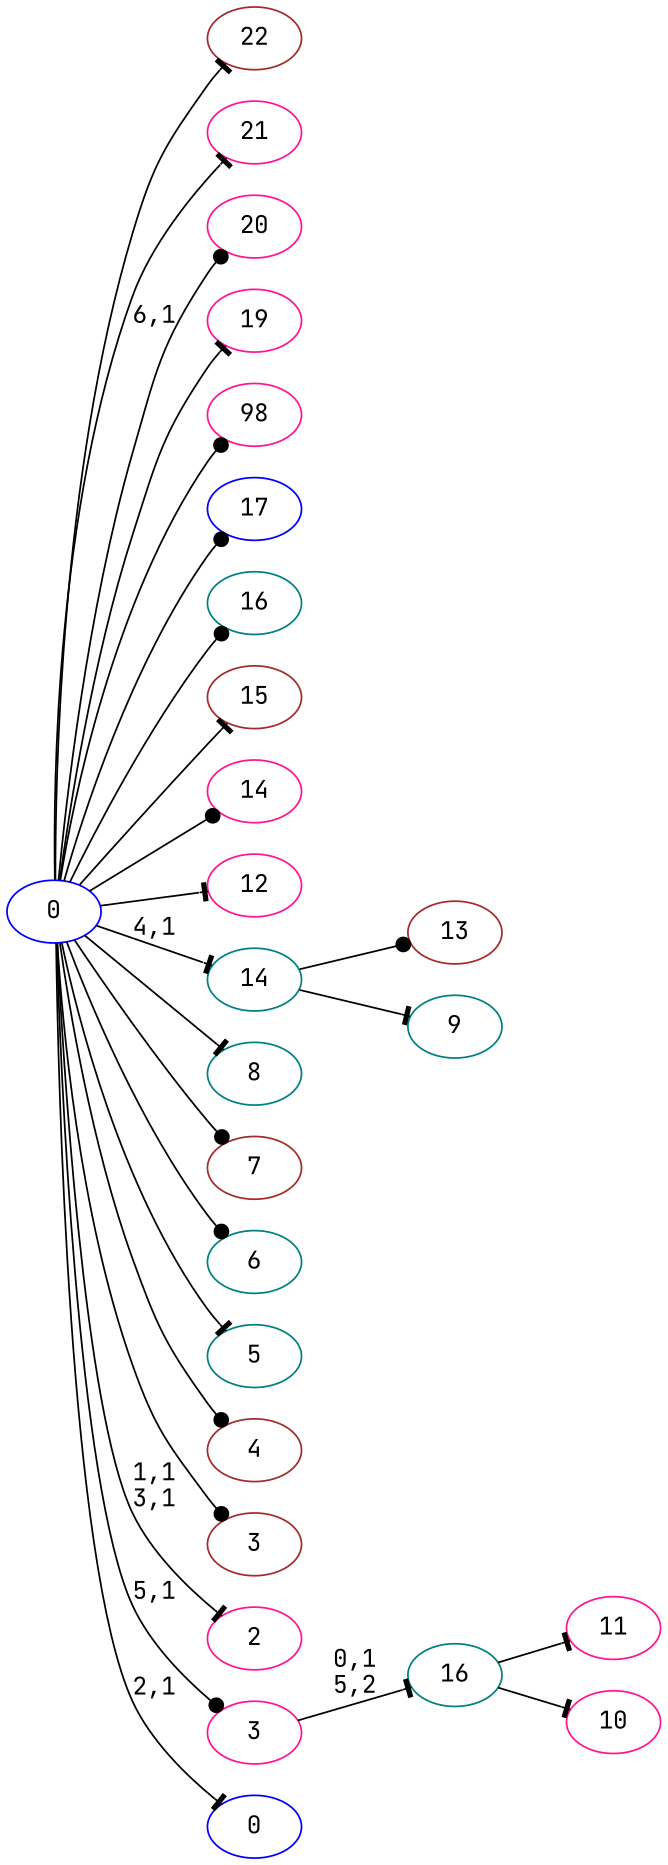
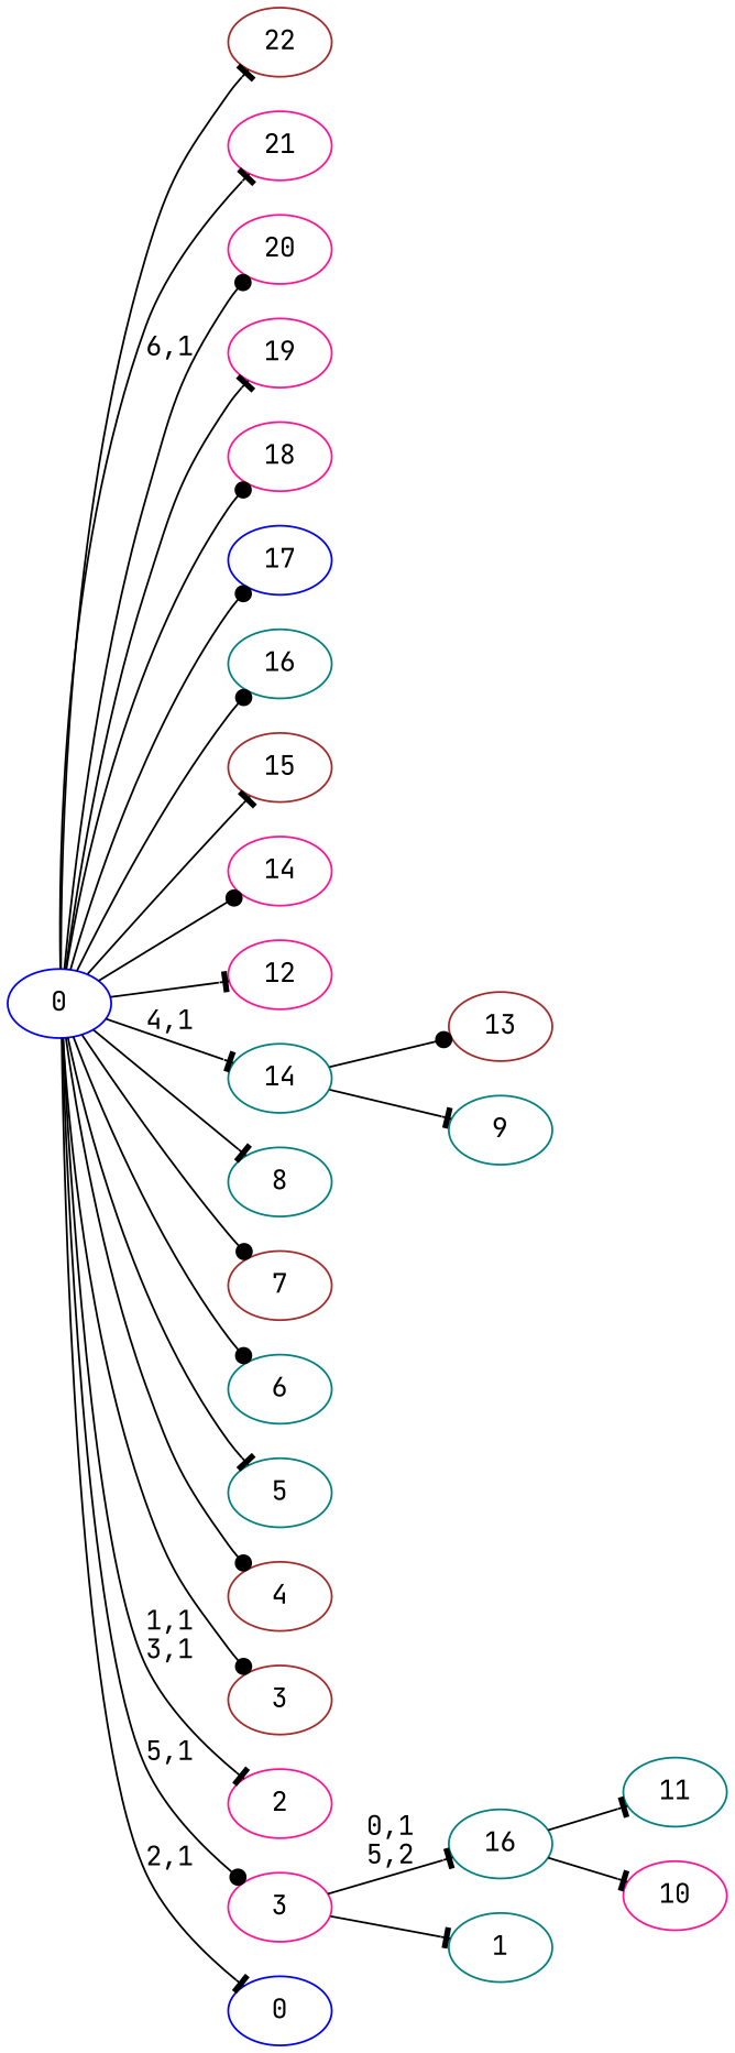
  digraph {
    fontname="JetBrains Mono"
    rankdir=LR
    node [color=deeppink fontname="JetBrains Mono"]
    edge [arrowhead=tee fontname="JetBrains Mono"]
    n1 [color=brown label=22]
    n2 [label=21]
    n3 [label=20]
    n4 [label=19]
-   n5 [label=98]
+   n5 [label=18]
    n6 [color=blue label=17]
    n7 [color=teal label=16]
    n8 [color=brown label=15]
    n9 [label=14]
    n10 [color=brown label=13]
    n11 [label=12]
-   n12 [label=11]
+   n12 [color=teal label=11]
    n13 [label=10]
    16 [color=teal]
    n15 [color=teal label=9]
    14 [color=teal]
    n17 [color=teal label=8]
    n18 [color=brown label=7]
    n19 [color=teal label=6]
    n20 [color=teal label=5]
    n21 [color=brown label=4]
    n22 [color=brown label=3]
    n23 [label=2]
+   n24 [color=teal label=1]
    3
    n26 [color=blue label=0]
    0 [color=blue]
    16 -> n12
    16 -> n13
    14 -> n10 [arrowhead=dot]
    14 -> n15
    3 -> 16 [label="0,1\n5,2"]
+   3 -> n24
    0 -> n1
    0 -> n2
    0 -> n3 [arrowhead=dot label="6,1"]
    0 -> n4
    0 -> n5 [arrowhead=dot]
    0 -> n6 [arrowhead=dot]
    0 -> n7 [arrowhead=dot]
    0 -> n8
    0 -> n9 [arrowhead=dot]
    0 -> n11
    0 -> 14 [label="4,1"]
    0 -> n17
    0 -> n18 [arrowhead=dot]
    0 -> n19 [arrowhead=dot]
    0 -> n20
    0 -> n21 [arrowhead=dot]
    0 -> n22 [arrowhead=dot]
    0 -> n23 [label="1,1\n3,1"]
    0 -> 3 [arrowhead=dot label="5,1"]
    0 -> n26 [label="2,1"]
  }
